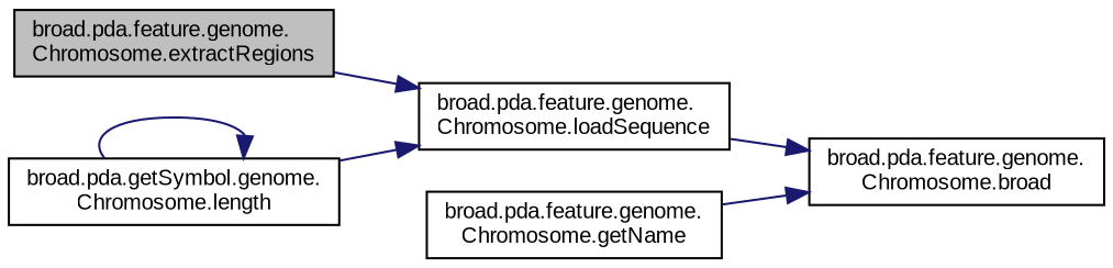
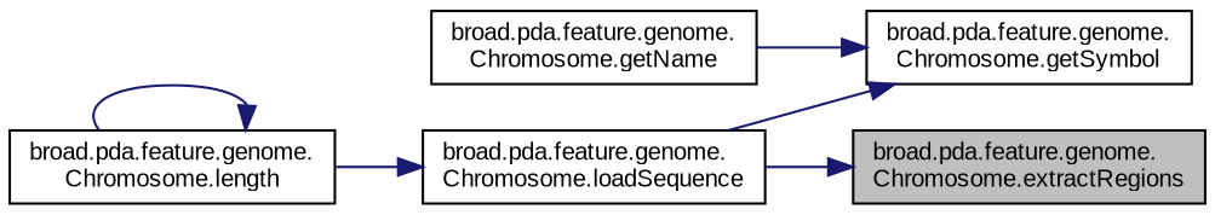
  digraph {
    fontname="Liberation Sans"
    rankdir=LR
    node [color=black fillcolor=white fontname="Liberation Sans" fontsize=10 shape=record style=filled]
    edge [color=midnightblue fontname="Liberation Sans" fontsize=10 labelfontname=Helvetica labelfontsize=10 style=solid]
    n1 [fillcolor=grey75 fontcolor=black height=0.2 label="broad.pda.feature.genome.\lChromosome.extractRegions" width=0.4]
    n2 [height=0.2 label="broad.pda.feature.genome.\lChromosome.loadSequence" width=0.4]
-   n3 [height=0.2 label="broad.pda.feature.genome.\lChromosome.broad" width=0.4]
-   n4 [height=0.2 label="broad.pda.getSymbol.genome.\lChromosome.length" width=0.4]
+   n3 [height=0.2 label="broad.pda.feature.genome.\lChromosome.getSymbol" width=0.4]
+   n4 [height=0.2 label="broad.pda.feature.genome.\lChromosome.length" width=0.4]
    n5 [height=0.2 label="broad.pda.feature.genome.\lChromosome.getName" width=0.4]
-   n1 -> n2
+   n2 -> n1
    n2 -> n3
    n4 -> n2
    n4 -> n4
    n5 -> n3
  }
